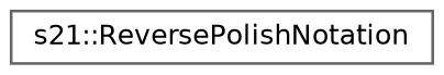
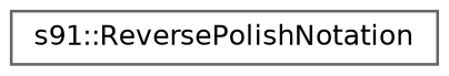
  digraph {
    rankdir=LR
-   n1 [color=grey40 fillcolor=white fontname=Helvetica fontsize=10 height=0.2 label="s21::ReversePolishNotation" shape=box style=filled width=0.4]
+   n1 [color=grey40 fillcolor=white fontname=Helvetica fontsize=10 height=0.2 label="s91::ReversePolishNotation" shape=box style=filled width=0.4]
  }
